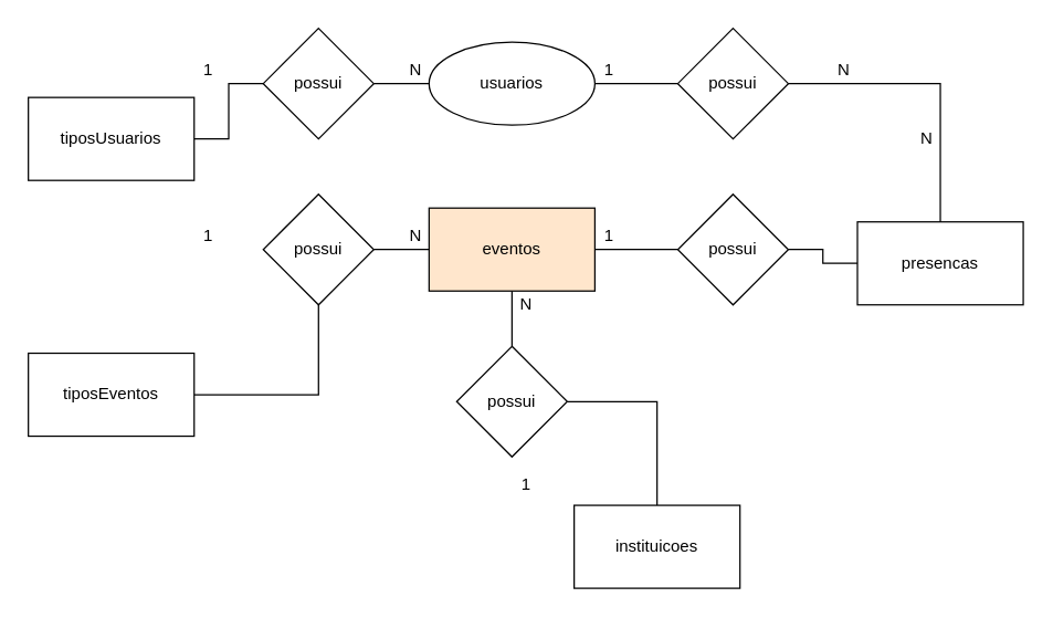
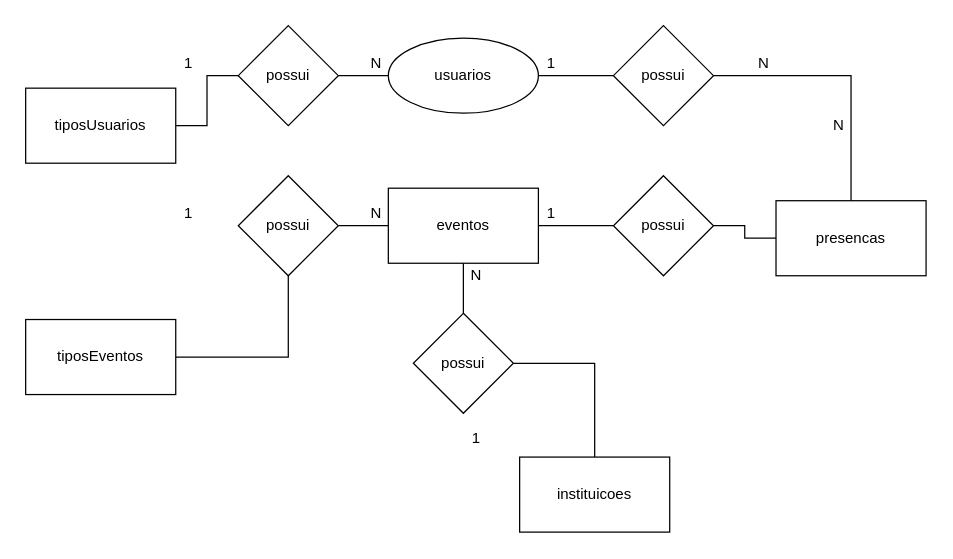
  <mxCell id="0" />
  <mxCell id="1" parent="0" />
  <mxCell id="2" value="instituicoes" style="rounded=0;whiteSpace=wrap;html=1;" vertex="1" parent="1"><mxGeometry x="415" y="365" width="120" height="60" as="geometry" /></mxCell>
  <mxCell id="3" style="edgeStyle=orthogonalEdgeStyle;rounded=0;orthogonalLoop=1;jettySize=auto;html=1;strokeWidth=1;endArrow=none;endFill=0;" edge="1" parent="1" source="4" target="14"><mxGeometry relative="1" as="geometry" /></mxCell>
  <mxCell id="4" value="tiposUsuarios" style="rounded=0;whiteSpace=wrap;html=1;" vertex="1" parent="1"><mxGeometry x="20" y="70" width="120" height="60" as="geometry" /></mxCell>
  <mxCell id="5" style="edgeStyle=orthogonalEdgeStyle;rounded=0;orthogonalLoop=1;jettySize=auto;html=1;endArrow=none;endFill=0;strokeWidth=1;" edge="1" parent="1" source="6" target="20"><mxGeometry relative="1" as="geometry" /></mxCell>
  <mxCell id="6" value="usuarios" style="ellipse;whiteSpace=wrap;html=1;" vertex="1" parent="1"><mxGeometry x="310" y="30" width="120" height="60" as="geometry" /></mxCell>
  <mxCell id="7" style="edgeStyle=orthogonalEdgeStyle;rounded=0;orthogonalLoop=1;jettySize=auto;html=1;endArrow=none;endFill=0;strokeWidth=1;" edge="1" parent="1" source="8" target="16"><mxGeometry relative="1" as="geometry" /></mxCell>
  <mxCell id="8" value="tiposEventos" style="rounded=0;whiteSpace=wrap;html=1;" vertex="1" parent="1"><mxGeometry x="20" y="255" width="120" height="60" as="geometry" /></mxCell>
  <mxCell id="9" style="edgeStyle=orthogonalEdgeStyle;rounded=0;orthogonalLoop=1;jettySize=auto;html=1;entryX=0.5;entryY=0;entryDx=0;entryDy=0;endArrow=none;endFill=0;strokeWidth=1;" edge="1" parent="1" source="11" target="18"><mxGeometry relative="1" as="geometry" /></mxCell>
  <mxCell id="10" style="edgeStyle=orthogonalEdgeStyle;rounded=0;orthogonalLoop=1;jettySize=auto;html=1;endArrow=none;endFill=0;strokeWidth=1;" edge="1" parent="1" source="11" target="22"><mxGeometry relative="1" as="geometry" /></mxCell>
- <mxCell id="11" value="eventos" style="rounded=0;whiteSpace=wrap;html=1;fillColor=#ffe6cc;" vertex="1" parent="1"><mxGeometry x="310" y="150" width="120" height="60" as="geometry" /></mxCell>
+ <mxCell id="11" value="eventos" style="rounded=0;whiteSpace=wrap;html=1;" vertex="1" parent="1"><mxGeometry x="310" y="150" width="120" height="60" as="geometry" /></mxCell>
  <mxCell id="12" value="presencas" style="rounded=0;whiteSpace=wrap;html=1;" vertex="1" parent="1"><mxGeometry x="620" y="160" width="120" height="60" as="geometry" /></mxCell>
  <mxCell id="13" style="edgeStyle=orthogonalEdgeStyle;rounded=0;orthogonalLoop=1;jettySize=auto;html=1;endArrow=none;endFill=0;strokeWidth=1;" edge="1" parent="1" source="14" target="6"><mxGeometry relative="1" as="geometry" /></mxCell>
  <mxCell id="14" value="possui" style="rhombus;whiteSpace=wrap;html=1;" vertex="1" parent="1"><mxGeometry x="190" y="20" width="80" height="80" as="geometry" /></mxCell>
  <mxCell id="15" style="edgeStyle=orthogonalEdgeStyle;rounded=0;orthogonalLoop=1;jettySize=auto;html=1;endArrow=none;endFill=0;strokeWidth=1;" edge="1" parent="1" source="16" target="11"><mxGeometry relative="1" as="geometry" /></mxCell>
  <mxCell id="16" value="possui" style="rhombus;whiteSpace=wrap;html=1;" vertex="1" parent="1"><mxGeometry x="190" y="140" width="80" height="80" as="geometry" /></mxCell>
  <mxCell id="17" style="edgeStyle=orthogonalEdgeStyle;rounded=0;orthogonalLoop=1;jettySize=auto;html=1;entryX=0.5;entryY=0;entryDx=0;entryDy=0;endArrow=none;endFill=0;strokeWidth=1;" edge="1" parent="1" source="18" target="2"><mxGeometry relative="1" as="geometry" /></mxCell>
  <mxCell id="18" value="possui" style="rhombus;whiteSpace=wrap;html=1;" vertex="1" parent="1"><mxGeometry x="330" y="250" width="80" height="80" as="geometry" /></mxCell>
  <mxCell id="19" style="edgeStyle=orthogonalEdgeStyle;rounded=0;orthogonalLoop=1;jettySize=auto;html=1;endArrow=none;endFill=0;strokeWidth=1;" edge="1" parent="1" source="20" target="12"><mxGeometry relative="1" as="geometry" /></mxCell>
  <mxCell id="20" value="possui" style="rhombus;whiteSpace=wrap;html=1;" vertex="1" parent="1"><mxGeometry x="490" y="20" width="80" height="80" as="geometry" /></mxCell>
  <mxCell id="21" style="edgeStyle=orthogonalEdgeStyle;rounded=0;orthogonalLoop=1;jettySize=auto;html=1;endArrow=none;endFill=0;strokeWidth=1;" edge="1" parent="1" source="22" target="12"><mxGeometry relative="1" as="geometry" /></mxCell>
  <mxCell id="22" value="possui" style="rhombus;whiteSpace=wrap;html=1;" vertex="1" parent="1"><mxGeometry x="490" y="140" width="80" height="80" as="geometry" /></mxCell>
  <mxCell id="23" value="1" style="text;html=1;align=center;verticalAlign=middle;resizable=0;points=[];autosize=1;" vertex="1" parent="1"><mxGeometry x="140" y="40" width="20" height="20" as="geometry" /></mxCell>
  <mxCell id="24" value="N" style="text;html=1;align=center;verticalAlign=middle;resizable=0;points=[];autosize=1;" vertex="1" parent="1"><mxGeometry x="290" y="40" width="20" height="20" as="geometry" /></mxCell>
  <mxCell id="25" value="1" style="text;html=1;align=center;verticalAlign=middle;resizable=0;points=[];autosize=1;" vertex="1" parent="1"><mxGeometry x="140" y="160" width="20" height="20" as="geometry" /></mxCell>
  <mxCell id="26" value="N" style="text;html=1;align=center;verticalAlign=middle;resizable=0;points=[];autosize=1;" vertex="1" parent="1"><mxGeometry x="290" y="160" width="20" height="20" as="geometry" /></mxCell>
  <mxCell id="27" value="N" style="text;html=1;align=center;verticalAlign=middle;resizable=0;points=[];autosize=1;" vertex="1" parent="1"><mxGeometry x="370" y="210" width="20" height="20" as="geometry" /></mxCell>
  <mxCell id="28" value="1" style="text;html=1;align=center;verticalAlign=middle;resizable=0;points=[];autosize=1;" vertex="1" parent="1"><mxGeometry x="370" y="340" width="20" height="20" as="geometry" /></mxCell>
  <mxCell id="29" value="N" style="text;html=1;align=center;verticalAlign=middle;resizable=0;points=[];autosize=1;" vertex="1" parent="1"><mxGeometry x="600" y="40" width="20" height="20" as="geometry" /></mxCell>
  <mxCell id="30" value="1" style="text;html=1;align=center;verticalAlign=middle;resizable=0;points=[];autosize=1;" vertex="1" parent="1"><mxGeometry x="430" y="40" width="20" height="20" as="geometry" /></mxCell>
  <mxCell id="31" value="1" style="text;html=1;align=center;verticalAlign=middle;resizable=0;points=[];autosize=1;" vertex="1" parent="1"><mxGeometry x="430" y="160" width="20" height="20" as="geometry" /></mxCell>
  <mxCell id="32" value="N" style="text;html=1;align=center;verticalAlign=middle;resizable=0;points=[];autosize=1;" vertex="1" parent="1"><mxGeometry x="660" y="90" width="20" height="20" as="geometry" /></mxCell>
